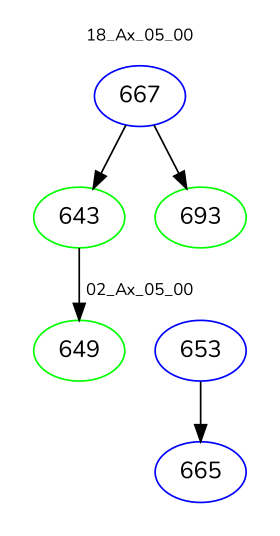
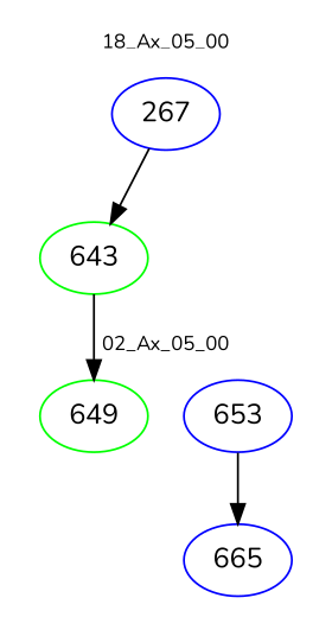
  digraph {
    fontname=Nunito
    node [color=blue fontname=Nunito]
    edge [color=black fontname=Nunito]
    n1 [label=653]
    n2 [color=green label=649]
    n3 [label=665]
-   n4 [label=667]
+   n4 [label=267]
    n5 [color=green label=643]
-   n6 [color=green label=693]
    subgraph cluster_1 {
      color=white
      fontsize=10
      label="02_Ax_05_00"
      n1
      n2
      n3
    }
    subgraph cluster_2 {
      color=white
      fontsize=10
      label="18_Ax_05_00"
      n4
      n5
-     n6
    }
    n1 -> n3
    n4 -> n5
-   n4 -> n6
    n5 -> n2
  }
